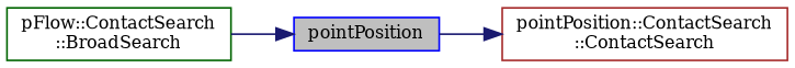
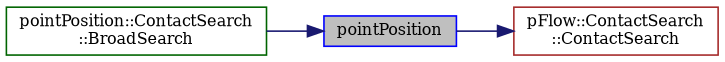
  digraph {
    fontname="DejaVu Serif"
    rankdir=RL
    node [fillcolor=white fontname="DejaVu Serif" fontsize=10 shape=record style=filled]
    edge [color=midnightblue dir=back fontname="DejaVu Serif" fontsize=10 labelfontname=Helvetica labelfontsize=10 style=solid]
    n1 [color=blue fillcolor=grey75 fontcolor=black height=0.2 label=pointPosition width=0.4]
-   n2 [color=darkgreen height=0.2 label="pFlow::ContactSearch\l::BroadSearch" width=0.4]
-   n3 [color=brown height=0.2 label="pointPosition::ContactSearch\l::ContactSearch" width=0.4]
+   n2 [color=darkgreen height=0.2 label="pointPosition::ContactSearch\l::BroadSearch" width=0.4]
+   n3 [color=brown height=0.2 label="pFlow::ContactSearch\l::ContactSearch" width=0.4]
    n1 -> n2
    n3 -> n1
  }
